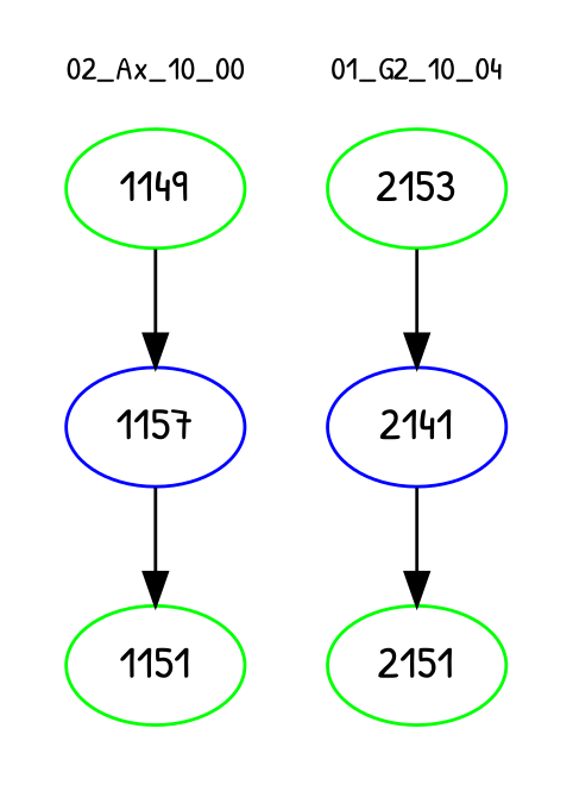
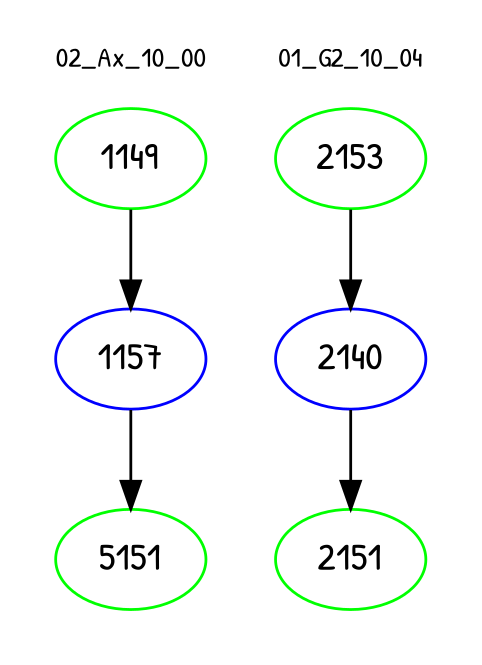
  digraph {
    fontname="Patrick Hand"
    node [color=green fontname="Patrick Hand"]
    edge [color=black fontname="Patrick Hand"]
    n1 [label=1149]
    n2 [color=blue label=1157]
-   n3 [label=1151]
+   n3 [label=5151]
    n4 [label=2153]
-   n5 [color=blue label=2141]
+   n5 [color=blue label=2140]
    n6 [label=2151]
    subgraph cluster_1 {
      color=white
      fontsize=10
      label="02_Ax_10_00"
      n1
      n2
      n3
    }
    subgraph cluster_2 {
      color=white
      fontsize=10
      label="01_G2_10_04"
      n4
      n5
      n6
    }
    n1 -> n2
    n2 -> n3
    n4 -> n5
    n5 -> n6
  }
